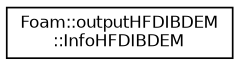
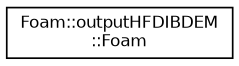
  digraph {
    rankdir=TB
-   n1 [color=black fillcolor=white fontname=Helvetica fontsize=10 height=0.2 label="Foam::outputHFDIBDEM\l::InfoHFDIBDEM" shape=record style=filled width=0.4]
+   n1 [color=black fillcolor=white fontname=Helvetica fontsize=10 height=0.2 label="Foam::outputHFDIBDEM\l::Foam" shape=record style=filled width=0.4]
  }
